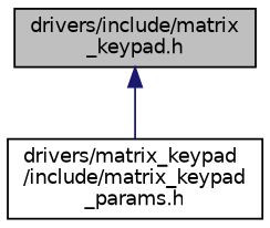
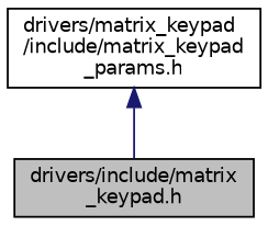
  digraph {
    node [color=black fontname=Helvetica fontsize=10 shape=record style=filled]
    n1 [fillcolor=grey75 fontcolor=black height=0.2 label="drivers/include/matrix\l_keypad.h" width=0.4]
    n2 [fillcolor=white height=0.2 label="drivers/matrix_keypad\l/include/matrix_keypad\l_params.h" width=0.4]
-   n1 -> n2 [color=midnightblue dir=back fontname=Helvetica fontsize=10 labelfontname=Helvetica labelfontsize=10 style=solid]
+   n2 -> n1 [color=midnightblue dir=back fontname=Helvetica fontsize=10 labelfontname=Helvetica labelfontsize=10 style=solid]
  }
